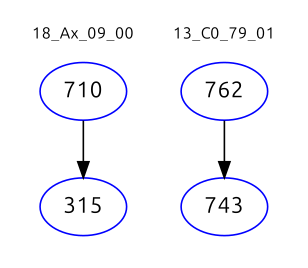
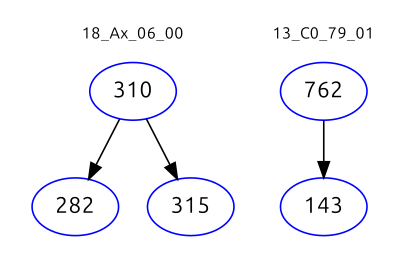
  digraph {
    fontname=Ubuntu
    node [color=blue fontname=Ubuntu]
    edge [color=black fontname=Ubuntu]
-   n1 [label=710]
+   n1 [label=310]
+   n2 [label=282]
    n3 [label=315]
    n4 [label=762]
-   n5 [label=743]
+   n5 [label=143]
    subgraph cluster_1 {
      color=white
      fontsize=10
-     label="18_Ax_09_00"
+     label="18_Ax_06_00"
      n1
+     n2
      n3
    }
    subgraph cluster_2 {
      color=white
      fontsize=10
      label="13_C0_79_01"
      n4
      n5
    }
+   n1 -> n2
    n1 -> n3
    n4 -> n5
  }
